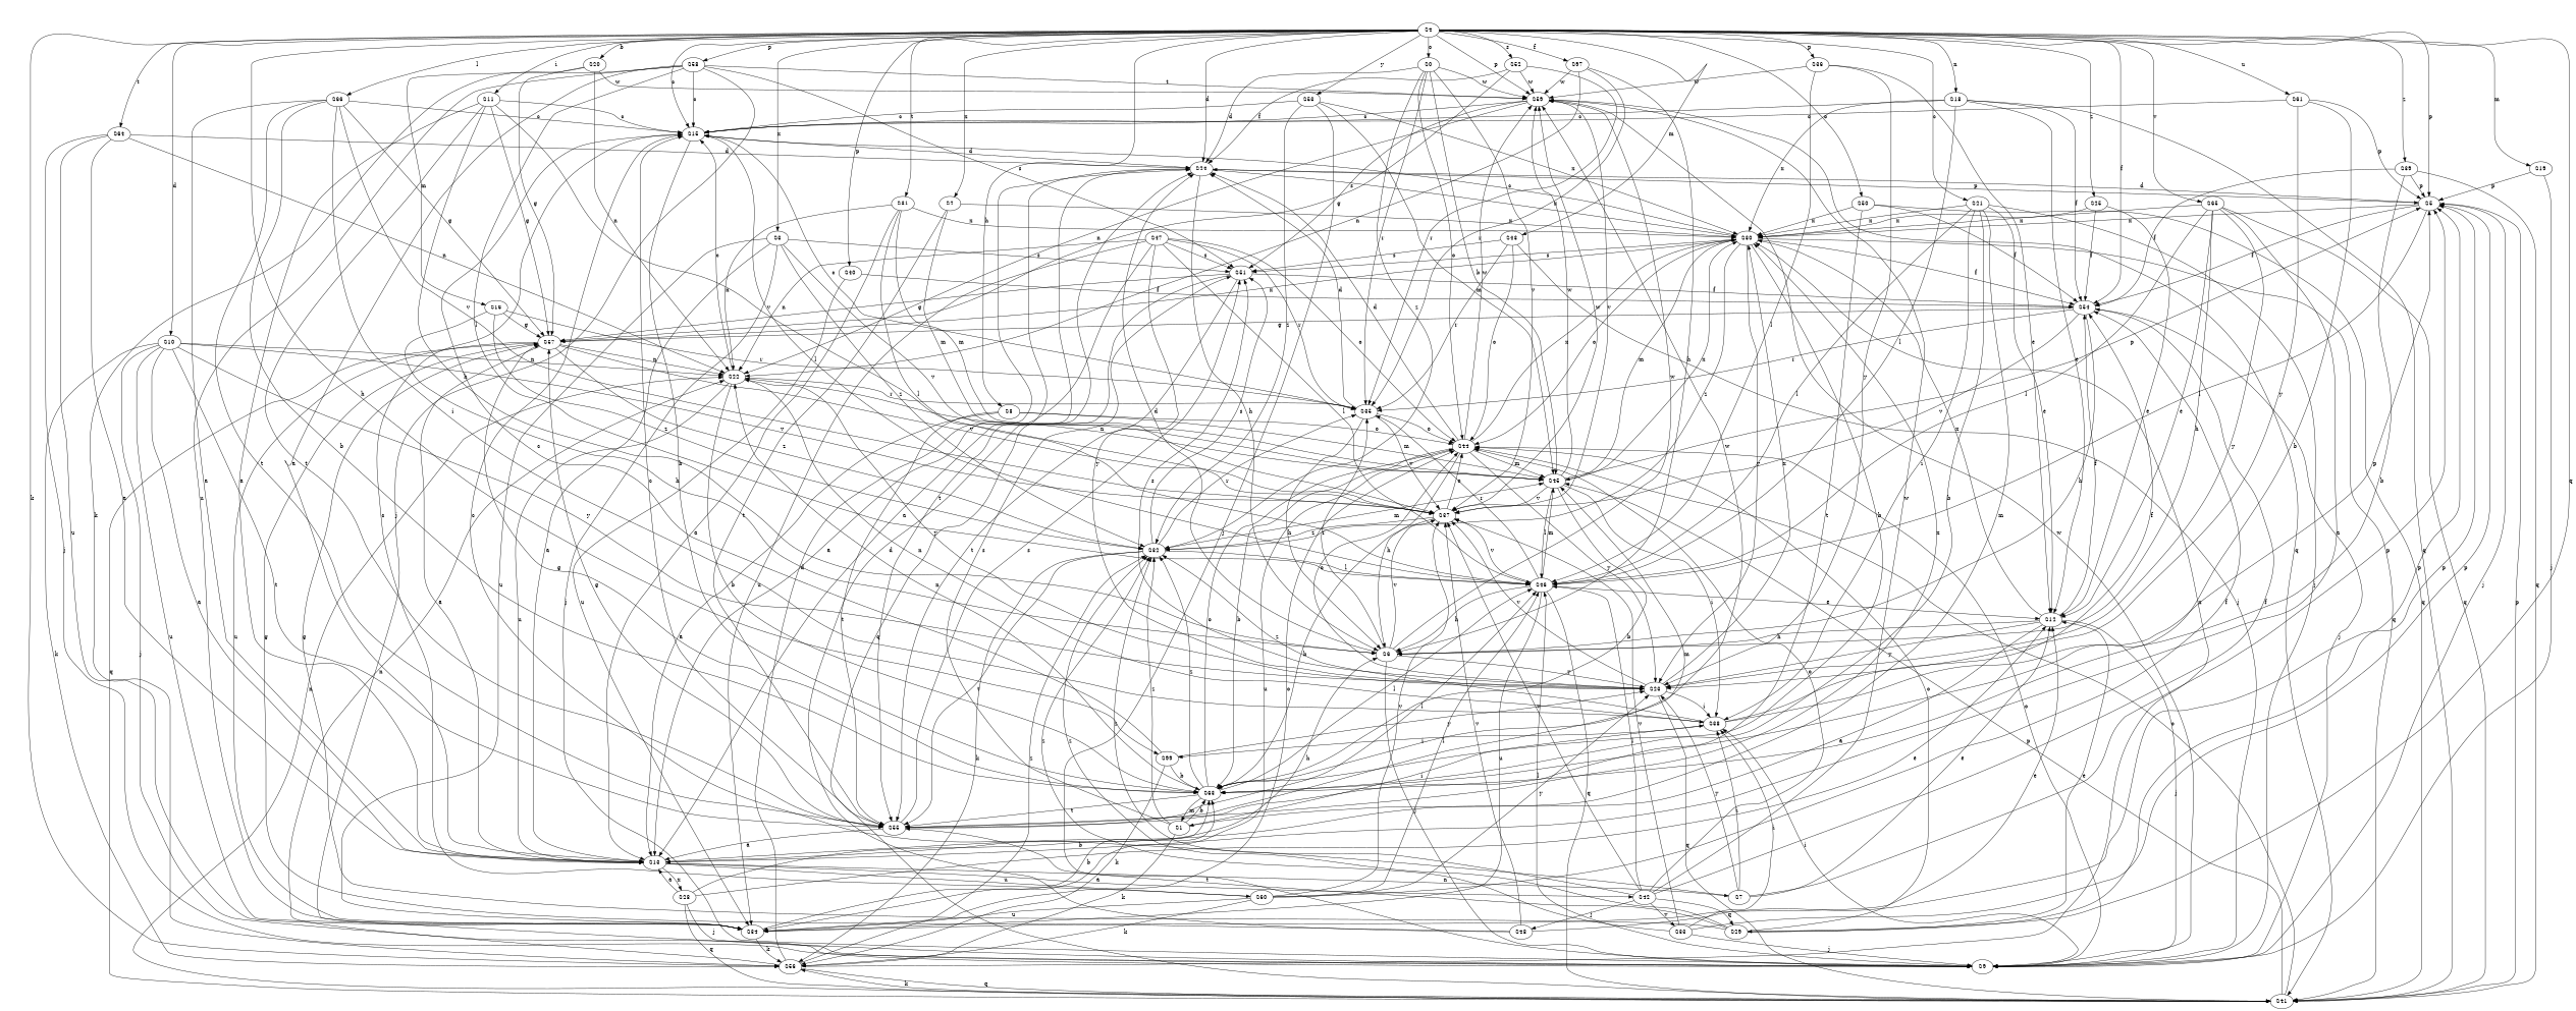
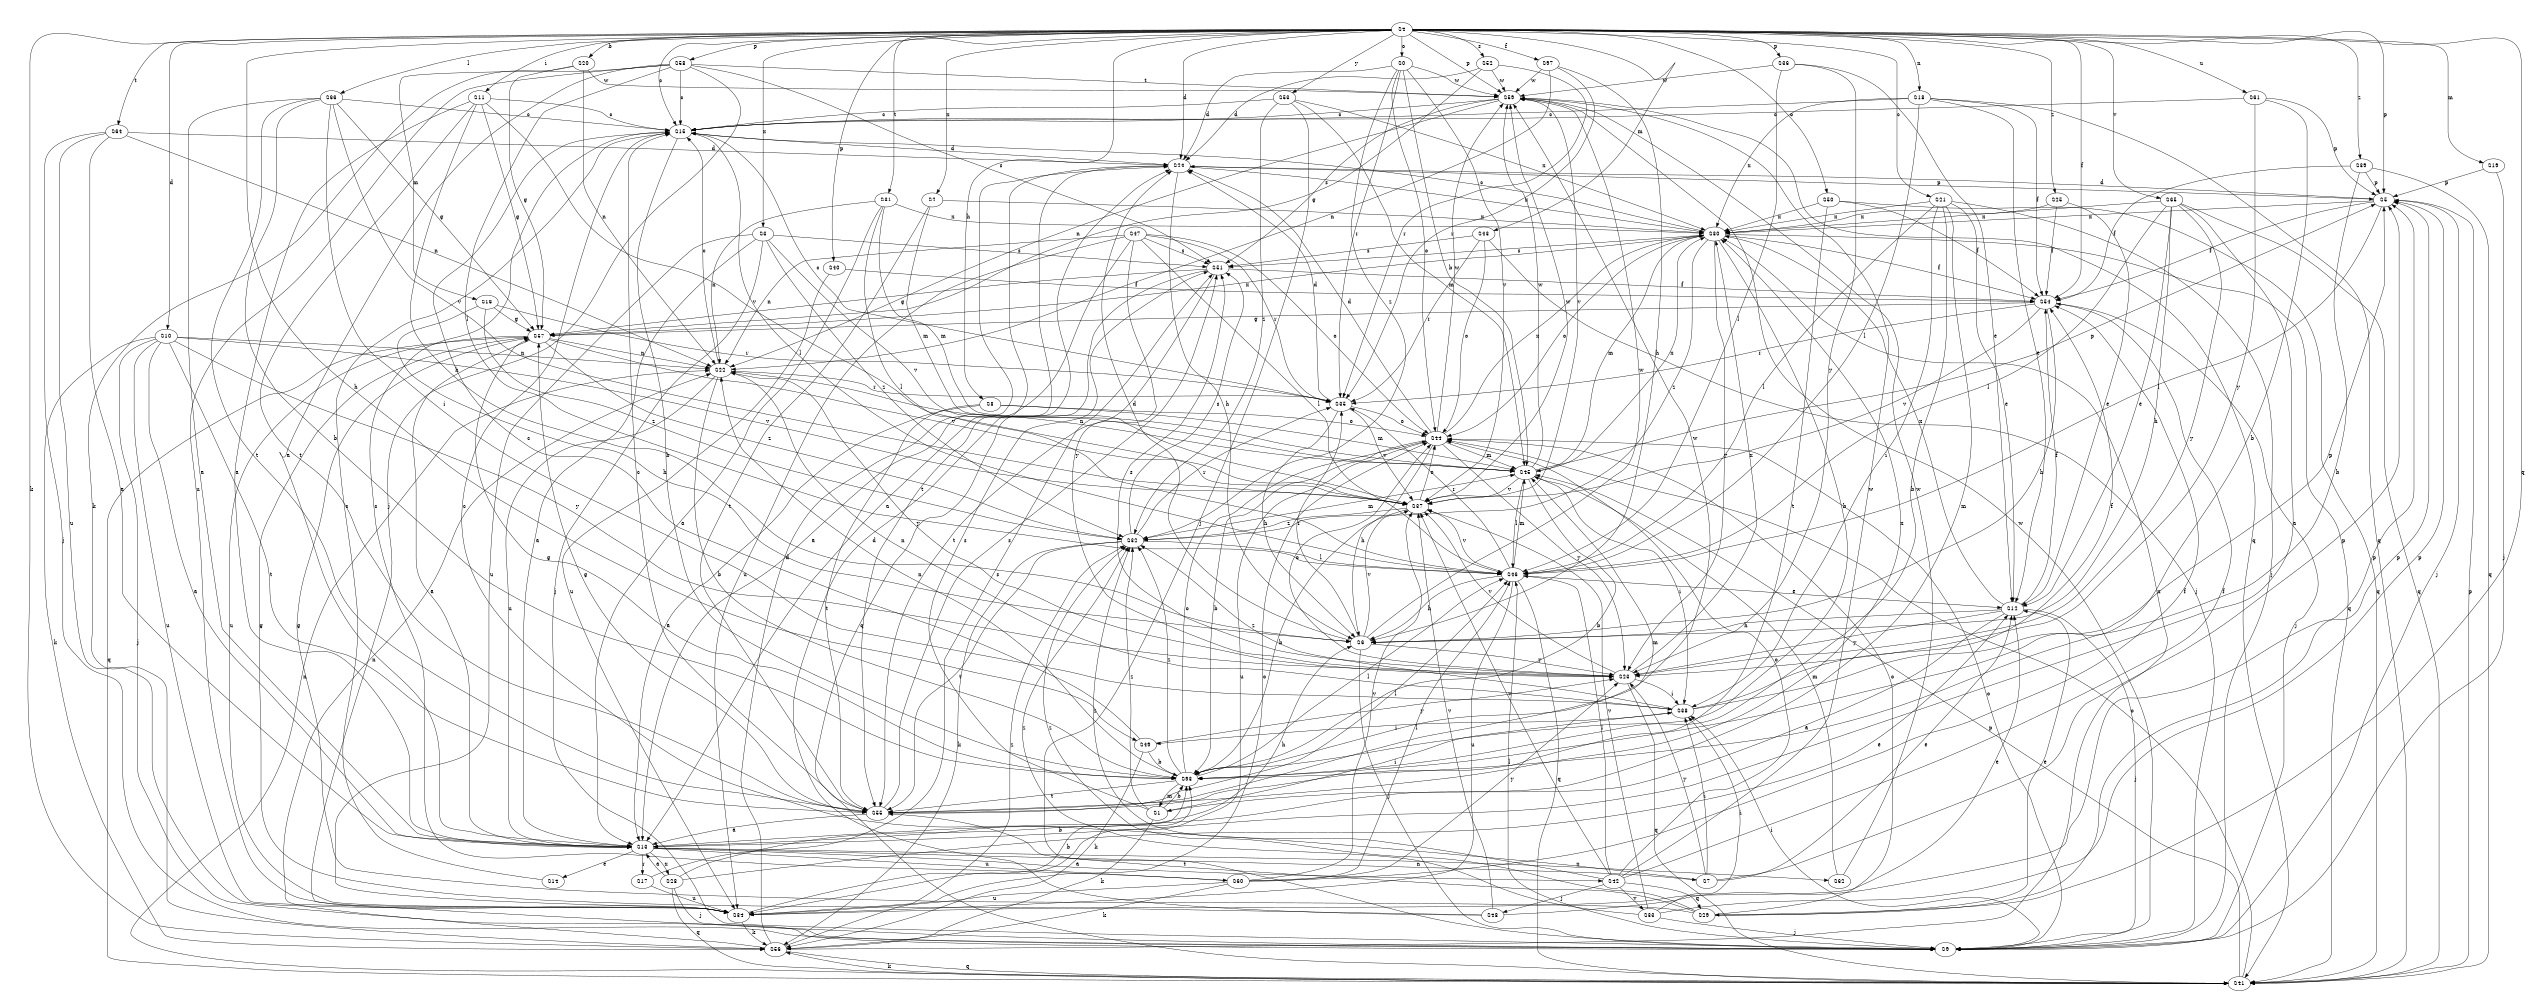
  strict digraph {
    S4
    S20
    S21
    S15
    S10
    S24
    n7 [label=S97]
    S54
    S8
-   S49 [label=S99]
+   S49
    S11
    S56
    n13 [label=S66]
    S43
    S19
    S18
    S0
    S50
    S40
    S58
    S36
    S5
    S29
    S52
    S31
    S64
    S61
    S65
    S3
    S2
    S53
    S39
    S25
    S59
    S57
    S16
    S22
    S46
-   S63
+   S63 [label=S93]
    S1
    S12
    S38
    S9
    S30
    S37
    S13
    S55
    S34
    S23
    S6
    S35
    S44
    S45
    S32
    S41
    S51
    S47
    S42
    S48
    S33
+   S14
    S7
+   S17
    S60
+   S62
    S28
    S4 -> S20 [label=b]
    S4 -> S21 [label=c]
    S4 -> S15 [label=c]
    S4 -> S10 [label=d]
    S4 -> S24 [label=d]
    S4 -> n7 [label=f]
    S4 -> S54 [label=f]
    S4 -> S8 [label=h]
    S4 -> S49 [label=h]
    S4 -> S11 [label=i]
    S4 -> S56 [label=k]
    S4 -> n13 [label=l]
    S4 -> S43 [label=m]
    S4 -> S19 [label=m]
    S4 -> S18 [label=n]
    S4 -> S0 [label=o]
    S4 -> S50 [label=o]
    S4 -> S40 [label=p]
    S4 -> S58 [label=p]
    S4 -> S36 [label=p]
    S4 -> S5 [label=p]
    S4 -> S29 [label=q]
    S4 -> S52 [label=s]
    S4 -> S31 [label=t]
    S4 -> S64 [label=t]
    S4 -> S61 [label=u]
    S4 -> S65 [label=v]
    S4 -> S3 [label=x]
    S4 -> S2 [label=x]
    S4 -> S53 [label=y]
    S4 -> S39 [label=z]
    S4 -> S25 [label=z]
    S4 -> S59 [label=p]
    S20 -> S59 [label=w]
    S20 -> S57 [label=g]
    S20 -> S16 [label=m]
    S20 -> S22 [label=n]
    S21 -> S46 [label=l]
    S21 -> S63 [label=b]
    S21 -> S1 [label=m]
    S21 -> S12 [label=e]
    S21 -> S38 [label=i]
    S21 -> S9 [label=j]
    S21 -> S30 [label=x]
    S15 -> S24 [label=d]
    S15 -> S46 [label=l]
    S15 -> S63 [label=b]
    S10 -> S56 [label=k]
    S10 -> S22 [label=n]
    S10 -> S9 [label=j]
    S10 -> S37 [label=v]
    S10 -> S13 [label=a]
    S10 -> S55 [label=t]
    S10 -> S34 [label=u]
    S10 -> S23 [label=y]
    S24 -> S5 [label=p]
    S24 -> S30 [label=x]
    S24 -> S13 [label=a]
    S24 -> S55 [label=t]
    S24 -> S6 [label=h]
    n7 -> S59 [label=w]
    n7 -> S22 [label=n]
    n7 -> S6 [label=h]
    n7 -> S35 [label=r]
    S54 -> S57 [label=g]
    S54 -> S9 [label=j]
    S54 -> S37 [label=v]
    S54 -> S6 [label=h]
    S54 -> S35 [label=r]
    S8 -> S13 [label=a]
    S8 -> S55 [label=t]
    S8 -> S44 [label=o]
    S8 -> S45 [label=m]
    S49 -> S15 [label=c]
    S49 -> S56 [label=k]
    S49 -> S63 [label=b]
    S49 -> S23 [label=y]
    S11 -> S15 [label=c]
    S11 -> S57 [label=g]
    S11 -> S37 [label=v]
    S11 -> S13 [label=a]
    S11 -> S55 [label=t]
    S11 -> S6 [label=h]
    S56 -> S24 [label=d]
    S56 -> S22 [label=n]
    S56 -> S30 [label=x]
    S56 -> S32 [label=z]
    S56 -> S41 [label=q]
    n13 -> S15 [label=c]
    n13 -> S57 [label=g]
    n13 -> S63 [label=b]
    n13 -> S38 [label=i]
    n13 -> S37 [label=v]
    n13 -> S13 [label=a]
    n13 -> S55 [label=t]
    S43 -> S9 [label=j]
    S43 -> S35 [label=r]
    S43 -> S44 [label=o]
    S43 -> S51 [label=s]
    S19 -> S5 [label=p]
    S19 -> S9 [label=j]
    S18 -> S15 [label=c]
    S18 -> S54 [label=f]
    S18 -> S46 [label=l]
    S18 -> S12 [label=e]
    S18 -> S30 [label=x]
    S18 -> S41 [label=q]
    S0 -> S24 [label=d]
    S0 -> S59 [label=w]
    S0 -> S37 [label=v]
    S0 -> S35 [label=r]
    S0 -> S44 [label=o]
    S0 -> S45 [label=b]
    S0 -> S32 [label=z]
    S50 -> S54 [label=f]
    S50 -> S30 [label=x]
    S50 -> S55 [label=t]
    S50 -> S41 [label=q]
    S40 -> S54 [label=f]
    S40 -> S34 [label=u]
    S58 -> S15 [label=c]
    S58 -> S56 [label=k]
    S58 -> S59 [label=t]
    S58 -> S46 [label=l]
    S58 -> S9 [label=j]
    S58 -> S13 [label=a]
    S58 -> S34 [label=u]
    S58 -> S51 [label=s]
    S36 -> S59 [label=w]
    S36 -> S46 [label=l]
    S36 -> S12 [label=e]
    S36 -> S23 [label=y]
    S5 -> S24 [label=d]
    S5 -> S54 [label=f]
    S5 -> S46 [label=l]
    S5 -> S9 [label=j]
    S5 -> S30 [label=x]
    S29 -> S5 [label=p]
    S29 -> S57 [label=g]
    S29 -> S12 [label=e]
    S29 -> S55 [label=t]
    S29 -> S44 [label=o]
    S29 -> S32 [label=z]
-   S52 -> S24 [label=f]
+   S52 -> S24 [label=d]
    S52 -> S59 [label=w]
    S52 -> S57 [label=g]
    S52 -> S35 [label=r]
    S31 -> S22 [label=n]
    S31 -> S46 [label=l]
    S31 -> S30 [label=x]
    S31 -> S13 [label=a]
    S31 -> S45 [label=m]
    S64 -> S24 [label=d]
    S64 -> S22 [label=n]
    S64 -> S9 [label=j]
    S64 -> S13 [label=a]
    S64 -> S34 [label=u]
    S61 -> S15 [label=c]
    S61 -> S5 [label=p]
    S61 -> S63 [label=b]
    S61 -> S23 [label=y]
    S65 -> S46 [label=l]
    S65 -> S12 [label=e]
    S65 -> S30 [label=x]
    S65 -> S13 [label=a]
    S65 -> S23 [label=y]
    S65 -> S6 [label=h]
    S65 -> S41 [label=q]
    S3 -> S9 [label=j]
    S3 -> S37 [label=v]
    S3 -> S13 [label=a]
    S3 -> S34 [label=u]
    S3 -> S32 [label=z]
    S3 -> S51 [label=s]
    S2 -> S30 [label=x]
    S2 -> S55 [label=t]
    S2 -> S45 [label=m]
    S53 -> S15 [label=c]
    S53 -> S9 [label=j]
    S53 -> S30 [label=x]
    S53 -> S45 [label=m]
    S53 -> S32 [label=z]
    S39 -> S54 [label=f]
    S39 -> S5 [label=p]
    S39 -> S63 [label=b]
    S39 -> S41 [label=q]
    S25 -> S54 [label=f]
    S25 -> S12 [label=e]
    S25 -> S30 [label=x]
    S59 -> S15 [label=c]
    S59 -> S22 [label=n]
    S59 -> S37 [label=v]
    S59 -> S41 [label=q]
    S59 -> S51 [label=s]
    S57 -> S22 [label=n]
    S57 -> S30 [label=x]
    S57 -> S37 [label=v]
    S57 -> S13 [label=a]
    S57 -> S34 [label=u]
    S57 -> S32 [label=z]
    S57 -> S41 [label=q]
    S16 -> S57 [label=g]
    S16 -> S6 [label=h]
    S16 -> S35 [label=r]
    S16 -> S32 [label=z]
    S22 -> S15 [label=c]
    S22 -> S63 [label=b]
    S22 -> S13 [label=u]
    S22 -> S23 [label=y]
    S22 -> S35 [label=r]
    S46 -> S12 [label=e]
    S46 -> S37 [label=v]
    S46 -> S34 [label=u]
    S46 -> S6 [label=h]
    S46 -> S35 [label=r]
    S46 -> S45 [label=m]
    S46 -> S41 [label=q]
    S63 -> S59 [label=w]
    S63 -> S57 [label=g]
    S63 -> S22 [label=n]
    S63 -> S46 [label=l]
    S63 -> S1 [label=m]
    S63 -> S55 [label=t]
    S63 -> S44 [label=o]
    S63 -> S32 [label=z]
    S1 -> S56 [label=k]
    S1 -> S63 [label=b]
    S1 -> S38 [label=i]
    S1 -> S32 [label=z]
    S1 -> S51 [label=s]
    S12 -> S54 [label=f]
    S12 -> S9 [label=j]
    S12 -> S30 [label=x]
    S12 -> S13 [label=a]
    S12 -> S23 [label=y]
    S12 -> S6 [label=h]
    S38 -> S54 [label=f]
    S38 -> S49 [label=i]
    S38 -> S5 [label=p]
    S38 -> S22 [label=n]
    S38 -> S32 [label=z]
    S9 -> S59 [label=w]
    S9 -> S46 [label=l]
    S9 -> S38 [label=i]
    S9 -> S44 [label=o]
    S30 -> S15 [label=c]
    S30 -> S54 [label=f]
    S30 -> S63 [label=b]
    S30 -> S23 [label=y]
    S30 -> S44 [label=o]
    S30 -> S45 [label=m]
    S30 -> S32 [label=z]
    S30 -> S41 [label=q]
    S30 -> S51 [label=s]
    S37 -> S59 [label=w]
    S37 -> S63 [label=b]
    S37 -> S44 [label=o]
    S37 -> S32 [label=z]
    S13 -> S6 [label=h]
    S13 -> S42 [label=a]
+   S13 -> S14 [label=e]
    S13 -> S7 [label=n]
+   S13 -> S17 [label=r]
    S13 -> S60 [label=u]
+   S13 -> S62 [label=x]
    S13 -> S28 [label=x]
    S55 -> S15 [label=c]
    S55 -> S57 [label=g]
    S55 -> S46 [label=l]
    S55 -> S30 [label=x]
    S55 -> S13 [label=a]
    S55 -> S45 [label=m]
    S55 -> S51 [label=s]
    S34 -> S56 [label=k]
    S34 -> S63 [label=b]
    S34 -> S12 [label=e]
    S34 -> S44 [label=o]
    S23 -> S38 [label=i]
    S23 -> S30 [label=x]
    S23 -> S37 [label=v]
    S23 -> S44 [label=o]
    S23 -> S41 [label=q]
    S23 -> S51 [label=s]
    S6 -> S24 [label=d]
    S6 -> S59 [label=w]
    S6 -> S9 [label=j]
    S6 -> S37 [label=v]
    S6 -> S23 [label=y]
    S6 -> S35 [label=r]
    S35 -> S15 [label=c]
    S35 -> S24 [label=d]
    S35 -> S37 [label=v]
    S35 -> S6 [label=h]
    S35 -> S44 [label=o]
    S44 -> S24 [label=d]
    S44 -> S59 [label=w]
    S44 -> S63 [label=b]
    S44 -> S30 [label=x]
    S44 -> S34 [label=u]
    S44 -> S23 [label=y]
    S44 -> S6 [label=h]
    S44 -> S45 [label=m]
    S45 -> S5 [label=p]
    S45 -> S59 [label=w]
    S45 -> S22 [label=n]
    S45 -> S46 [label=l]
    S45 -> S63 [label=b]
    S45 -> S38 [label=i]
    S45 -> S30 [label=x]
    S45 -> S37 [label=v]
    S32 -> S56 [label=k]
    S32 -> S46 [label=l]
    S32 -> S55 [label=t]
    S32 -> S35 [label=r]
    S32 -> S45 [label=m]
    S32 -> S51 [label=s]
    S41 -> S56 [label=k]
    S41 -> S5 [label=p]
    S41 -> S22 [label=n]
    S41 -> S44 [label=o]
    S41 -> S45 [label=p]
    S51 -> S54 [label=f]
    S51 -> S57 [label=g]
    S51 -> S55 [label=t]
    S51 -> S41 [label=q]
    S47 -> S22 [label=n]
    S47 -> S46 [label=l]
    S47 -> S13 [label=a]
    S47 -> S34 [label=u]
    S47 -> S23 [label=y]
    S47 -> S35 [label=r]
    S47 -> S44 [label=o]
    S47 -> S51 [label=s]
    S42 -> S54 [label=f]
    S42 -> S29 [label=q]
    S42 -> S59 [label=w]
    S42 -> S46 [label=l]
    S42 -> S37 [label=v]
    S42 -> S44 [label=o]
    S42 -> S32 [label=z]
    S42 -> S48 [label=j]
    S42 -> S33 [label=v]
    S48 -> S24 [label=d]
    S48 -> S5 [label=p]
    S48 -> S57 [label=g]
    S48 -> S37 [label=v]
    S33 -> S5 [label=p]
    S33 -> S38 [label=i]
    S33 -> S9 [label=j]
    S33 -> S37 [label=v]
    S33 -> S32 [label=z]
+   S14 -> S15 [label=c]
    S7 -> S15 [label=c]
    S7 -> S5 [label=p]
    S7 -> S12 [label=e]
    S7 -> S38 [label=i]
    S7 -> S23 [label=y]
+   S17 -> S34 [label=u]
+   S17 -> S51 [label=s]
    S60 -> S15 [label=c]
    S60 -> S54 [label=f]
    S60 -> S56 [label=k]
    S60 -> S46 [label=l]
    S60 -> S37 [label=v]
    S60 -> S34 [label=u]
    S60 -> S23 [label=y]
+   S62 -> S59 [label=w]
+   S62 -> S45 [label=m]
    S28 -> S63 [label=b]
    S28 -> S12 [label=e]
    S28 -> S9 [label=j]
    S28 -> S13 [label=a]
    S28 -> S41 [label=q]
  }
